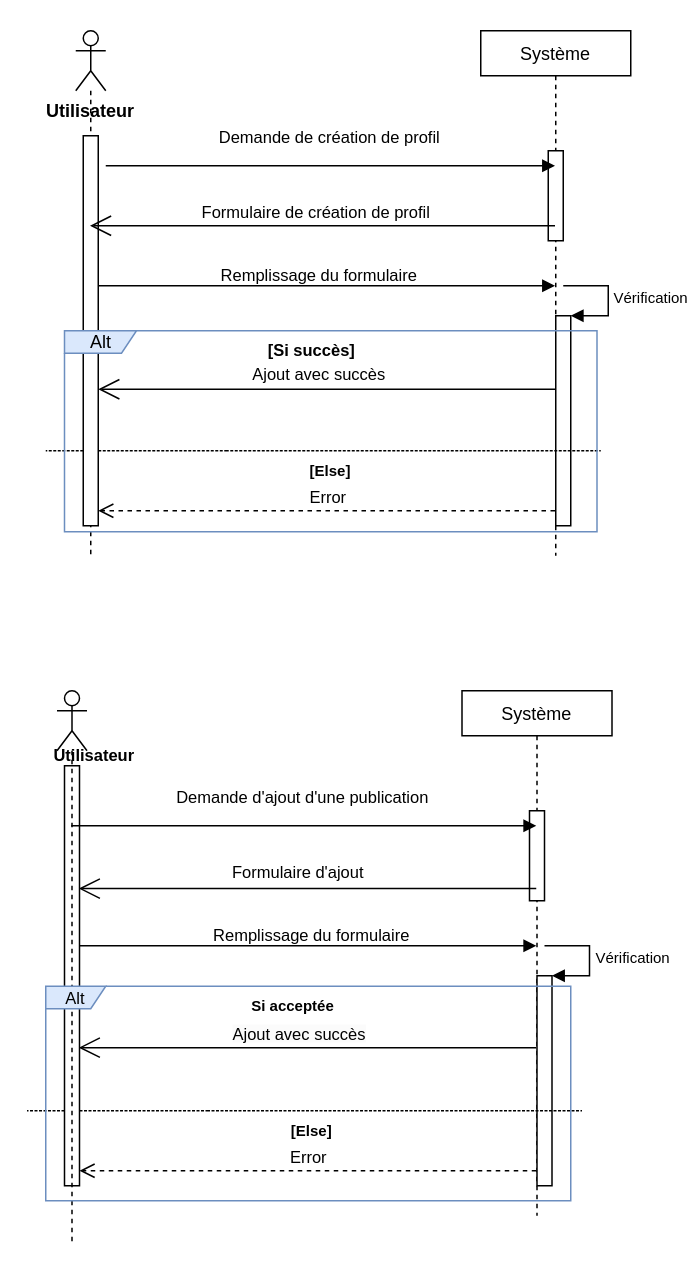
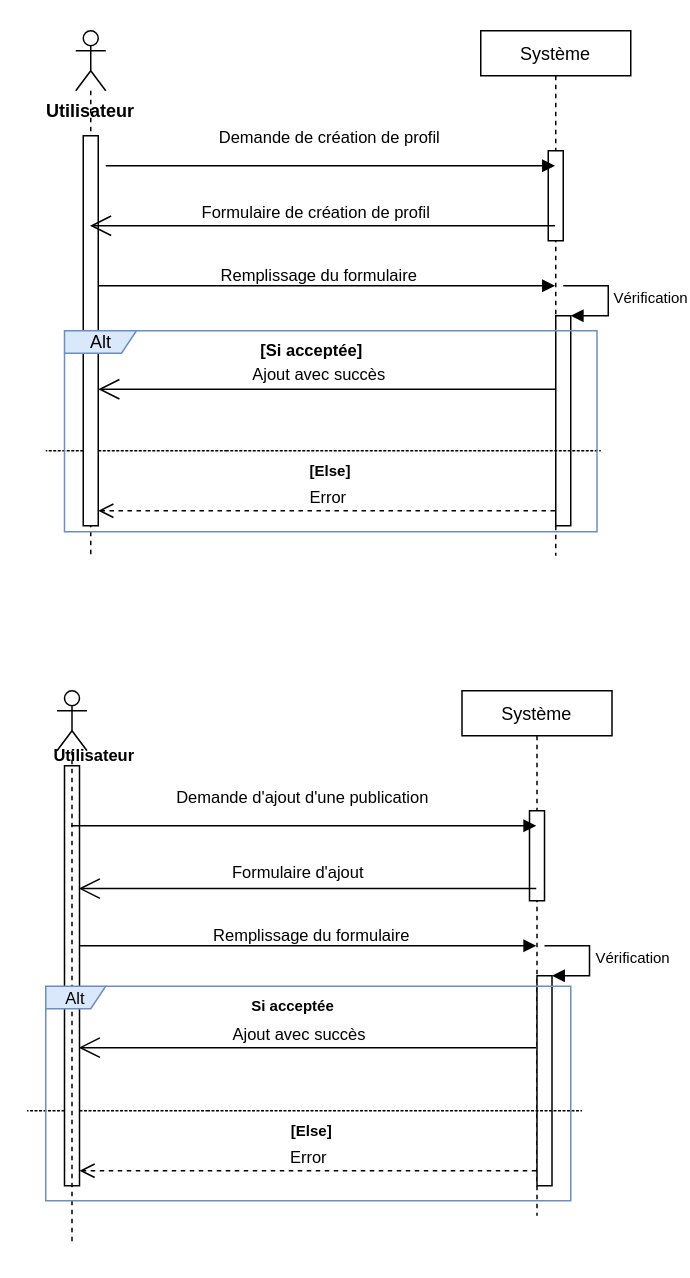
  <mxCell id="0" />
  <mxCell id="1" parent="0" />
  <mxCell id="2" value="Système" style="shape=umlLifeline;perimeter=lifelinePerimeter;container=1;collapsible=0;recursiveResize=0;rounded=0;shadow=0;strokeWidth=1;size=30;" parent="1" vertex="1"><mxGeometry x="320" y="20" width="100" height="350" as="geometry" /></mxCell>
  <mxCell id="3" value="" style="points=[];perimeter=orthogonalPerimeter;rounded=0;shadow=0;strokeWidth=1;" parent="2" vertex="1"><mxGeometry x="45" y="80" width="10" height="60" as="geometry" /></mxCell>
  <mxCell id="4" value="" style="html=1;points=[];perimeter=orthogonalPerimeter;fontSize=10;" parent="2" vertex="1"><mxGeometry x="50" y="190" width="10" height="140" as="geometry" /></mxCell>
  <mxCell id="5" value="Vérification" style="edgeStyle=orthogonalEdgeStyle;html=1;align=left;spacingLeft=2;endArrow=block;rounded=0;entryX=1;entryY=0;fontSize=10;" parent="2" target="4" edge="1"><mxGeometry relative="1" as="geometry"><mxPoint x="55" y="170" as="sourcePoint" /><Array as="points"><mxPoint x="85" y="170" /></Array></mxGeometry></mxCell>
  <mxCell id="6" value="" style="endArrow=none;html=1;rounded=0;dashed=1;dashPattern=1 2;" parent="2" edge="1"><mxGeometry relative="1" as="geometry"><mxPoint x="-170" y="280" as="sourcePoint" /><mxPoint x="-170" y="280" as="targetPoint" /><Array as="points"><mxPoint x="-290" y="280" /><mxPoint x="80" y="280" /></Array></mxGeometry></mxCell>
  <mxCell id="7" value="" style="shape=umlLifeline;participant=umlActor;perimeter=lifelinePerimeter;whiteSpace=wrap;html=1;container=1;collapsible=0;recursiveResize=0;verticalAlign=top;spacingTop=36;outlineConnect=0;" parent="1" vertex="1"><mxGeometry x="50" y="20" width="20" height="350" as="geometry" /></mxCell>
  <mxCell id="8" value="" style="html=1;points=[];perimeter=orthogonalPerimeter;" parent="7" vertex="1"><mxGeometry x="5" y="70" width="10" height="260" as="geometry" /></mxCell>
  <mxCell id="9" value="Demande de création de profil" style="html=1;verticalAlign=bottom;endArrow=block;rounded=0;" parent="7" target="2" edge="1"><mxGeometry x="0.002" y="10" width="80" relative="1" as="geometry"><mxPoint x="20" y="90" as="sourcePoint" /><mxPoint x="90" y="90" as="targetPoint" /><mxPoint x="-1" as="offset" /></mxGeometry></mxCell>
  <mxCell id="10" value="Formulaire de création de profil" style="html=1;verticalAlign=bottom;endArrow=block;rounded=0;" parent="1" source="8" target="2" edge="1"><mxGeometry x="-0.048" y="40" width="80" relative="1" as="geometry"><mxPoint x="60" y="150" as="sourcePoint" /><mxPoint x="140" y="150" as="targetPoint" /><Array as="points"><mxPoint x="230" y="190" /><mxPoint x="270" y="190" /><mxPoint x="320" y="190" /></Array><mxPoint as="offset" /></mxGeometry></mxCell>
  <mxCell id="11" value="Error" style="html=1;verticalAlign=bottom;endArrow=open;dashed=1;endSize=8;rounded=0;" parent="1" source="2" target="8" edge="1"><mxGeometry relative="1" as="geometry"><mxPoint x="350" y="180" as="sourcePoint" /><mxPoint x="70" y="290" as="targetPoint" /><Array as="points"><mxPoint x="310" y="340" /><mxPoint x="290" y="340" /><mxPoint x="230" y="340" /><mxPoint x="180" y="340" /><mxPoint x="80" y="340" /></Array></mxGeometry></mxCell>
  <mxCell id="12" value="[Else]" style="text;align=center;fontStyle=1;verticalAlign=middle;spacingLeft=3;spacingRight=3;strokeColor=none;rotatable=0;points=[[0,0.5],[1,0.5]];portConstraint=eastwest;fontSize=10;" parent="1" vertex="1"><mxGeometry x="180" y="300" width="80" height="26" as="geometry" /></mxCell>
  <mxCell id="13" value="Alt" style="shape=umlFrame;whiteSpace=wrap;html=1;width=48;height=15;fillColor=#DAE8FC;strokeColor=#6c8ebf;" parent="1" vertex="1"><mxGeometry x="42.5" y="220" width="355" height="134" as="geometry" /></mxCell>
  <mxCell id="14" value="Système" style="shape=umlLifeline;perimeter=lifelinePerimeter;container=1;collapsible=0;recursiveResize=0;rounded=0;shadow=0;strokeWidth=1;size=30;" parent="1" vertex="1"><mxGeometry x="307.5" y="460" width="100" height="350" as="geometry" /></mxCell>
  <mxCell id="15" value="" style="points=[];perimeter=orthogonalPerimeter;rounded=0;shadow=0;strokeWidth=1;" parent="14" vertex="1"><mxGeometry x="45" y="80" width="10" height="60" as="geometry" /></mxCell>
  <mxCell id="16" value="" style="html=1;points=[];perimeter=orthogonalPerimeter;fontSize=10;" parent="14" vertex="1"><mxGeometry x="50" y="190" width="10" height="140" as="geometry" /></mxCell>
  <mxCell id="17" value="Vérification" style="edgeStyle=orthogonalEdgeStyle;html=1;align=left;spacingLeft=2;endArrow=block;rounded=0;entryX=1;entryY=0;fontSize=10;" parent="14" target="16" edge="1"><mxGeometry relative="1" as="geometry"><mxPoint x="55" y="170" as="sourcePoint" /><Array as="points"><mxPoint x="85" y="170" /></Array></mxGeometry></mxCell>
  <mxCell id="18" value="" style="endArrow=none;html=1;rounded=0;dashed=1;dashPattern=1 2;" parent="14" edge="1"><mxGeometry relative="1" as="geometry"><mxPoint x="-170" y="280" as="sourcePoint" /><mxPoint x="-170" y="280" as="targetPoint" /><Array as="points"><mxPoint x="-290" y="280" /><mxPoint x="80" y="280" /></Array></mxGeometry></mxCell>
  <mxCell id="19" value="Formulaire d'ajout" style="html=1;verticalAlign=bottom;endArrow=block;rounded=0;" parent="1" target="14" edge="1"><mxGeometry x="-0.048" y="40" width="80" relative="1" as="geometry"><mxPoint x="52.5" y="630" as="sourcePoint" /><mxPoint x="127.5" y="590" as="targetPoint" /><Array as="points"><mxPoint x="217.5" y="630" /><mxPoint x="257.5" y="630" /><mxPoint x="307.5" y="630" /></Array><mxPoint as="offset" /></mxGeometry></mxCell>
  <mxCell id="20" value="Error" style="html=1;verticalAlign=bottom;endArrow=open;dashed=1;endSize=8;rounded=0;" parent="1" source="14" edge="1"><mxGeometry relative="1" as="geometry"><mxPoint x="337.5" y="620" as="sourcePoint" /><mxPoint x="52.5" y="780" as="targetPoint" /><Array as="points"><mxPoint x="297.5" y="780" /><mxPoint x="277.5" y="780" /><mxPoint x="217.5" y="780" /><mxPoint x="167.5" y="780" /><mxPoint x="67.5" y="780" /></Array></mxGeometry></mxCell>
  <mxCell id="21" value="Si acceptée" style="text;align=center;fontStyle=1;verticalAlign=middle;spacingLeft=3;spacingRight=3;strokeColor=none;rotatable=0;points=[[0,0.5],[1,0.5]];portConstraint=eastwest;fontSize=10;" parent="1" vertex="1"><mxGeometry x="160" y="657" width="70" height="26" as="geometry" /></mxCell>
  <mxCell id="22" value="[Else]" style="text;align=center;fontStyle=1;verticalAlign=middle;spacingLeft=3;spacingRight=3;strokeColor=none;rotatable=0;points=[[0,0.5],[1,0.5]];portConstraint=eastwest;fontSize=10;" parent="1" vertex="1"><mxGeometry x="167.5" y="740" width="80" height="26" as="geometry" /></mxCell>
  <mxCell id="23" value="Utilisateur" style="text;align=center;fontStyle=1;verticalAlign=middle;spacingLeft=3;spacingRight=3;strokeColor=none;rotatable=0;points=[[0,0.5],[1,0.5]];portConstraint=eastwest;fontSize=12;" parent="1" vertex="1"><mxGeometry x="20" y="60" width="80" height="26" as="geometry" /></mxCell>
  <mxCell id="24" value="" style="endArrow=open;endFill=1;endSize=12;html=1;rounded=0;" edge="1" parent="1" source="2" target="7"><mxGeometry width="160" relative="1" as="geometry"><mxPoint x="147.5" y="150" as="sourcePoint" /><mxPoint x="307.5" y="150" as="targetPoint" /><Array as="points"><mxPoint x="190" y="150" /></Array></mxGeometry></mxCell>
  <mxCell id="25" value="" style="endArrow=open;endFill=1;endSize=12;html=1;rounded=0;entryX=1;entryY=0.65;entryDx=0;entryDy=0;entryPerimeter=0;" edge="1" parent="1" source="2" target="8"><mxGeometry width="160" relative="1" as="geometry"><mxPoint x="140" y="259" as="sourcePoint" /><mxPoint x="70" y="260" as="targetPoint" /><Array as="points"><mxPoint x="100" y="259" /></Array></mxGeometry></mxCell>
  <mxCell id="26" value="Remplissage du formulaire" style="text;align=center;fontStyle=0;verticalAlign=middle;spacingLeft=3;spacingRight=3;strokeColor=none;rotatable=0;points=[[0,0.5],[1,0.5]];portConstraint=eastwest;fontSize=11;" vertex="1" parent="1"><mxGeometry x="172.5" y="170" width="80" height="26" as="geometry" /></mxCell>
- <mxCell id="27" value="[Si succès]" style="text;align=center;fontStyle=1;verticalAlign=middle;spacingLeft=3;spacingRight=3;strokeColor=none;rotatable=0;points=[[0,0.5],[1,0.5]];portConstraint=eastwest;fontSize=11;" vertex="1" parent="1"><mxGeometry x="167.5" y="220" width="80" height="26" as="geometry" /></mxCell>
+ <mxCell id="27" value="[Si acceptée]" style="text;align=center;fontStyle=1;verticalAlign=middle;spacingLeft=3;spacingRight=3;strokeColor=none;rotatable=0;points=[[0,0.5],[1,0.5]];portConstraint=eastwest;fontSize=11;" vertex="1" parent="1"><mxGeometry x="167.5" y="220" width="80" height="26" as="geometry" /></mxCell>
  <mxCell id="28" value="Ajout avec succès" style="text;align=center;fontStyle=0;verticalAlign=middle;spacingLeft=3;spacingRight=3;strokeColor=none;rotatable=0;points=[[0,0.5],[1,0.5]];portConstraint=eastwest;fontSize=11;" vertex="1" parent="1"><mxGeometry x="172.5" y="236" width="80" height="26" as="geometry" /></mxCell>
  <mxCell id="29" value="" style="endArrow=open;endFill=1;endSize=12;html=1;rounded=0;fontSize=11;entryX=0.95;entryY=0.238;entryDx=0;entryDy=0;entryPerimeter=0;" edge="1" parent="1" source="14"><mxGeometry width="160" relative="1" as="geometry"><mxPoint x="110" y="600" as="sourcePoint" /><mxPoint x="52" y="591.88" as="targetPoint" /></mxGeometry></mxCell>
  <mxCell id="30" value="Remplissage du formulaire" style="text;align=center;fontStyle=0;verticalAlign=middle;spacingLeft=3;spacingRight=3;strokeColor=none;rotatable=0;points=[[0,0.5],[1,0.5]];portConstraint=eastwest;fontSize=11;" vertex="1" parent="1"><mxGeometry x="167.5" y="610" width="80" height="26" as="geometry" /></mxCell>
  <mxCell id="31" value="" style="endArrow=open;endFill=1;endSize=12;html=1;rounded=0;fontSize=11;entryX=0.95;entryY=0.646;entryDx=0;entryDy=0;entryPerimeter=0;startArrow=none;" edge="1" parent="1" source="14"><mxGeometry width="160" relative="1" as="geometry"><mxPoint x="160" y="670" as="sourcePoint" /><mxPoint x="52" y="697.96" as="targetPoint" /><Array as="points" /></mxGeometry></mxCell>
  <mxCell id="32" value="&lt;span style=&quot;color: rgb(0, 0, 0); font-family: Helvetica; font-size: 11px; font-style: normal; font-variant-ligatures: normal; font-variant-caps: normal; font-weight: 400; letter-spacing: normal; orphans: 2; text-align: center; text-indent: 0px; text-transform: none; widows: 2; word-spacing: 0px; -webkit-text-stroke-width: 0px; background-color: rgb(251, 251, 251); text-decoration-thickness: initial; text-decoration-style: initial; text-decoration-color: initial; float: none; display: inline !important;&quot;&gt;Ajout avec succès&lt;/span&gt;" style="text;whiteSpace=wrap;html=1;fontSize=11;" vertex="1" parent="1"><mxGeometry x="152.5" y="676" width="120" height="40" as="geometry" /></mxCell>
  <mxCell id="33" value="" style="html=1;points=[];perimeter=orthogonalPerimeter;fontSize=11;" vertex="1" parent="1"><mxGeometry x="42.5" y="510" width="10" height="280" as="geometry" /></mxCell>
  <mxCell id="34" value="" style="shape=umlLifeline;participant=umlActor;perimeter=lifelinePerimeter;whiteSpace=wrap;html=1;container=1;collapsible=0;recursiveResize=0;verticalAlign=top;spacingTop=36;outlineConnect=0;fontSize=11;" vertex="1" parent="1"><mxGeometry x="37.5" y="460" width="20" height="370" as="geometry" /></mxCell>
  <mxCell id="35" value="Utilisateur" style="text;align=center;fontStyle=1;verticalAlign=middle;spacingLeft=3;spacingRight=3;strokeColor=none;rotatable=0;points=[[0,0.5],[1,0.5]];portConstraint=eastwest;fontSize=11;" vertex="1" parent="34"><mxGeometry y="30" width="50" height="26" as="geometry" /></mxCell>
  <mxCell id="36" value="Alt" style="shape=umlFrame;whiteSpace=wrap;html=1;fontSize=11;width=40;height=15;fillColor=#dae8fc;strokeColor=#6c8ebf;" vertex="1" parent="1"><mxGeometry x="30" y="657" width="350" height="143" as="geometry" /></mxCell>
  <mxCell id="37" value="Demande d'ajout d'une publication" style="html=1;verticalAlign=bottom;endArrow=block;rounded=0;" edge="1" parent="1" source="34" target="14"><mxGeometry x="0.002" y="10" width="80" relative="1" as="geometry"><mxPoint x="80" y="120" as="sourcePoint" /><mxPoint x="370" y="120" as="targetPoint" /><mxPoint x="-1" as="offset" /><Array as="points"><mxPoint x="200" y="550" /></Array></mxGeometry></mxCell>
